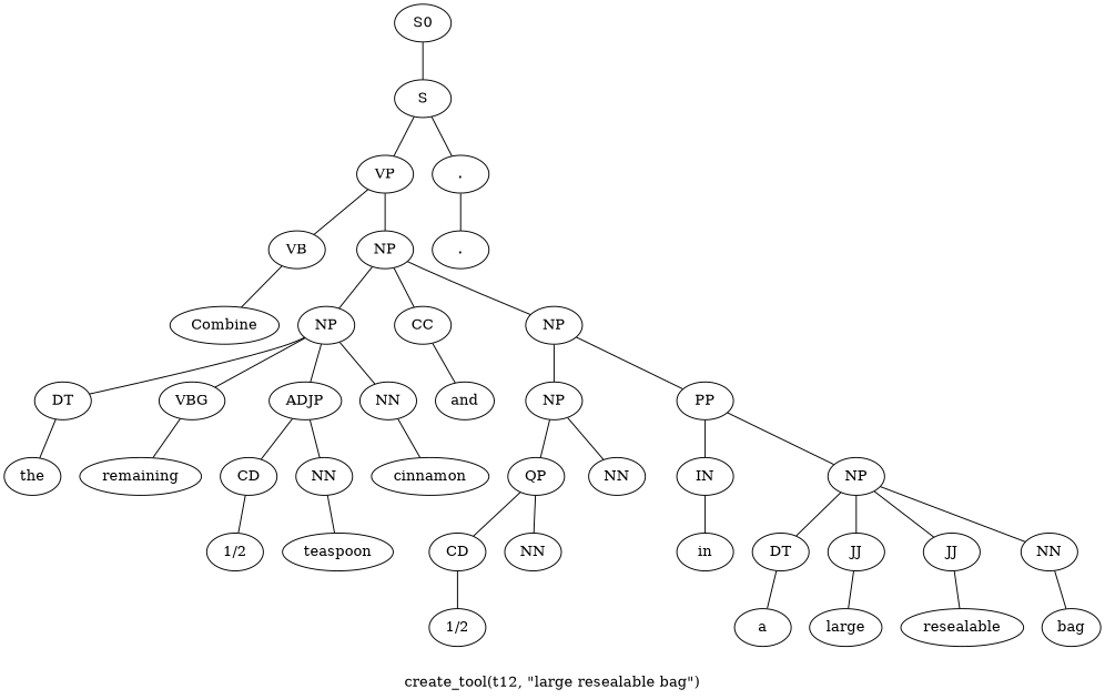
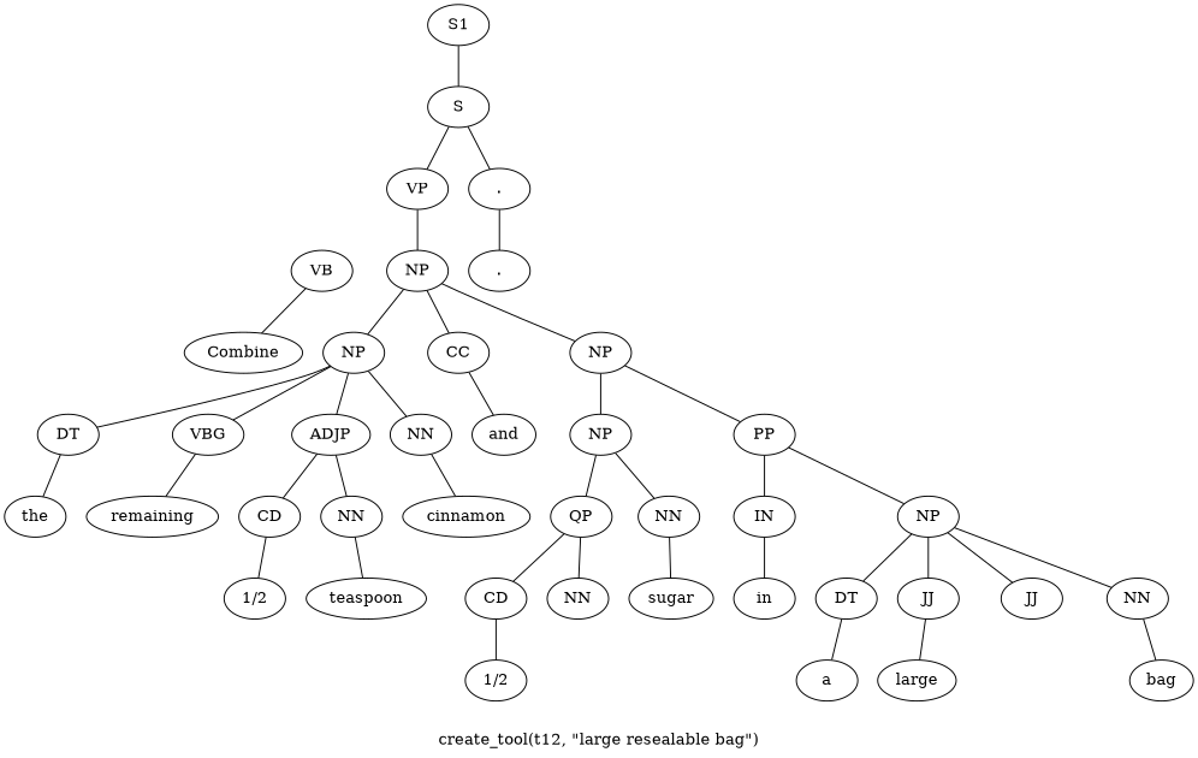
  graph {
    label="create_tool(t12, \"large resealable bag\")"
-   n1 [label=S0]
+   n1 [label=S1]
    n2 [label=S]
    n3 [label=VP]
    n4 [label="."]
    n5 [label=VB]
    n6 [label=NP]
    n7 [label="."]
    n8 [label=Combine]
    n9 [label=NP]
    n10 [label=CC]
    n11 [label=NP]
    n12 [label=DT]
    n13 [label=VBG]
    n14 [label=ADJP]
    n15 [label=NN]
    n16 [label=and]
    n17 [label=NP]
    n18 [label=PP]
    n19 [label=the]
    n20 [label=remaining]
    n21 [label=CD]
    n22 [label=NN]
    n23 [label=cinnamon]
    n24 [label="1/2"]
    n25 [label=teaspoon]
    n26 [label=QP]
    n27 [label=NN]
    n28 [label=IN]
    n29 [label=NP]
    n30 [label=CD]
    n31 [label=NN]
+   n32 [label=sugar]
    n33 [label="1/2"]
    n34 [label=in]
    n35 [label=DT]
    n36 [label=JJ]
    n37 [label=JJ]
    n38 [label=NN]
    n39 [label=a]
    n40 [label=large]
-   n41 [label=resealable]
    n42 [label=bag]
    n1 -- n2
    n2 -- n3
    n2 -- n4
-   n3 -- n5
    n3 -- n6
    n4 -- n7
    n5 -- n8
    n6 -- n9
    n6 -- n10
    n6 -- n11
    n9 -- n12
    n9 -- n13
    n9 -- n14
    n9 -- n15
    n10 -- n16
    n11 -- n17
    n11 -- n18
    n12 -- n19
    n13 -- n20
    n14 -- n21
    n14 -- n22
    n15 -- n23
    n17 -- n26
    n17 -- n27
    n18 -- n28
    n18 -- n29
    n21 -- n24
    n22 -- n25
    n26 -- n30
    n26 -- n31
+   n27 -- n32
    n28 -- n34
    n29 -- n35
    n29 -- n36
    n29 -- n37
    n29 -- n38
    n30 -- n33
    n35 -- n39
    n36 -- n40
-   n37 -- n41
    n38 -- n42
  }
